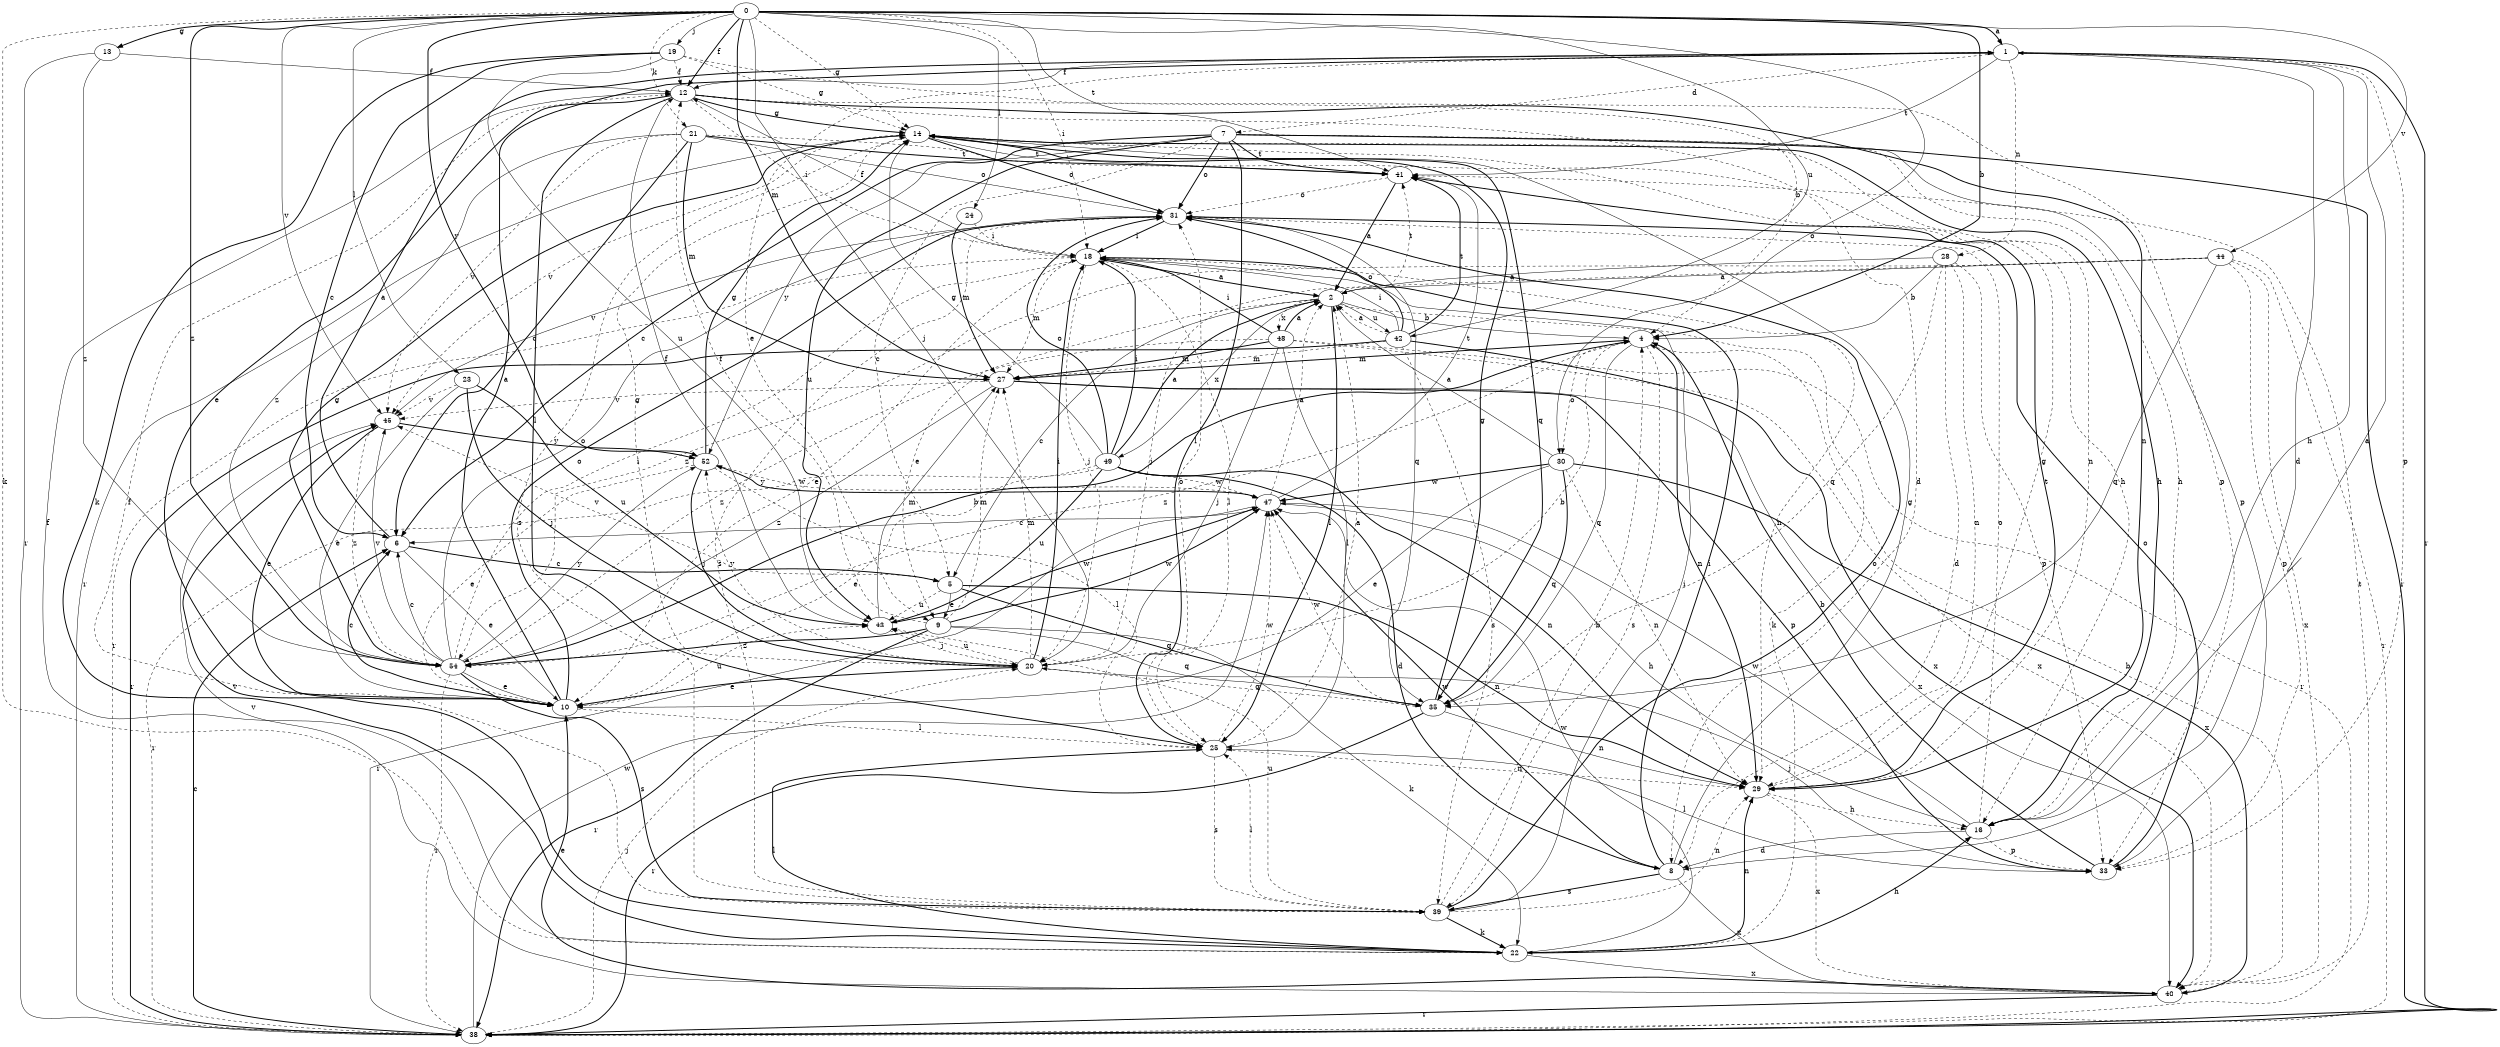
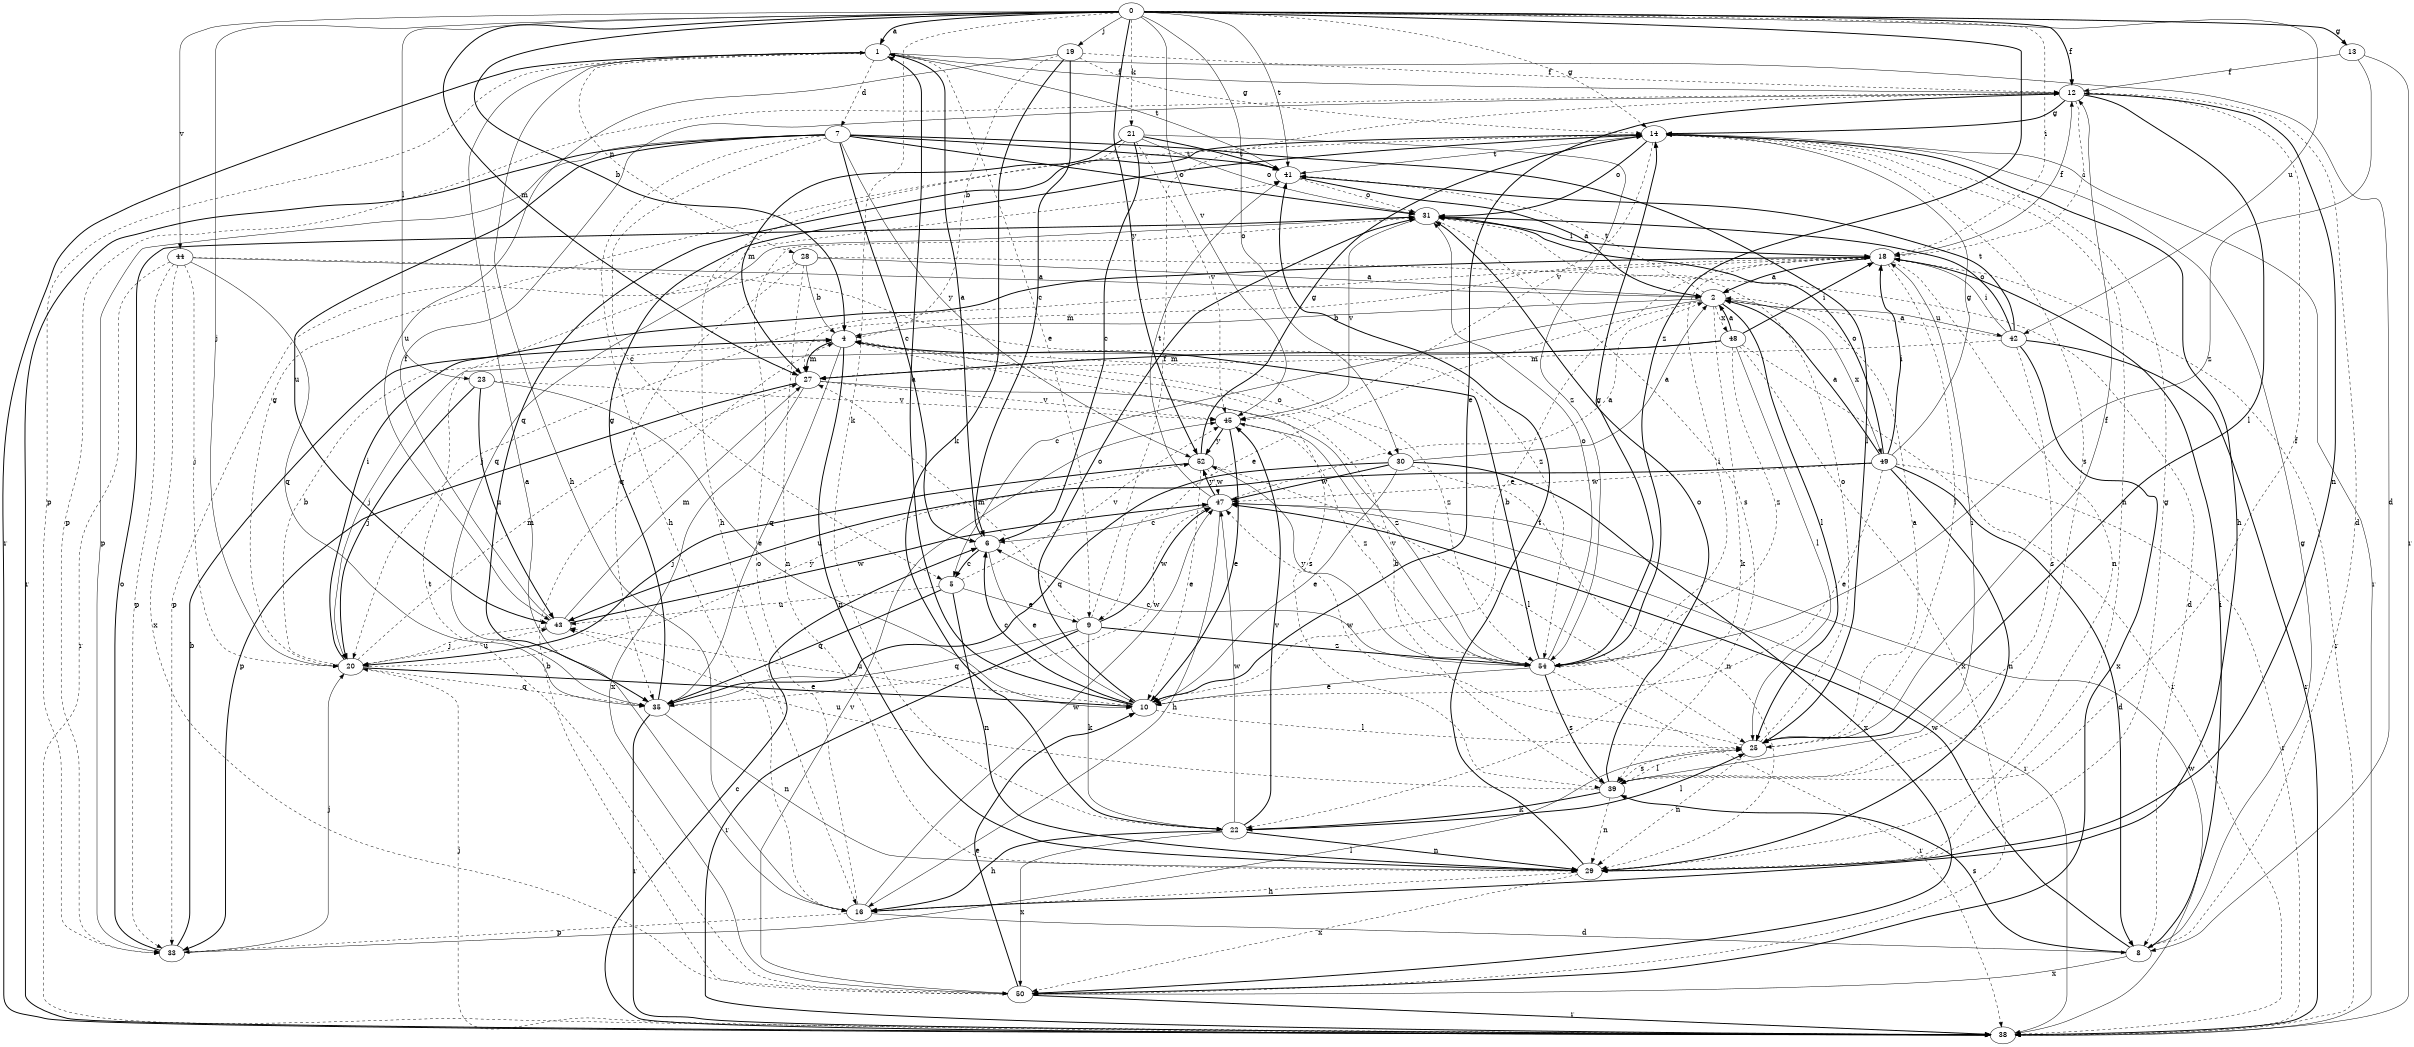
  strict digraph {
    edge [style=dashed]
    0
    1
    4
    12
    13
    14
    18
    19
    20
    21
    22
    23
-   24
    27
    30
    41
    42
    44
    45
    52
    54
    7
    8
    9
    16
    28
    33
    38
    29
    35
    39
    25
    10
    31
    2
    43
    6
    47
-   50 [label=40]
+   50
    5
    48
    49
    0 -> 1 [label=a style=bold]
    0 -> 4 [label=b style=bold]
    0 -> 12 [label=f style=bold]
    0 -> 13 [label=g style=bold]
    0 -> 14 [label=g]
    0 -> 18 [label=i]
    0 -> 19 [label=j style=solid]
    0 -> 20 [label=j style=solid]
    0 -> 21 [label=k]
    0 -> 22 [label=k]
    0 -> 23 [label=l style=solid]
-   0 -> 24 [label=l style=solid]
    0 -> 27 [label=m style=bold]
    0 -> 30 [label=o style=solid]
    0 -> 41 [label=t style=solid]
    0 -> 42 [label=u style=solid]
    0 -> 44 [label=v style=solid]
    0 -> 45 [label=v style=solid]
    0 -> 52 [label=y style=bold]
    0 -> 54 [label=z style=bold]
    1 -> 12 [label=f style=solid]
    1 -> 41 [label=t style=solid]
    1 -> 7 [label=d]
    1 -> 8 [label=d style=solid]
    1 -> 9 [label=e]
    1 -> 16 [label=h style=solid]
    1 -> 28 [label=n]
    1 -> 33 [label=p]
    1 -> 38 [label=r style=bold]
    4 -> 27 [label=m style=bold]
    4 -> 30 [label=o]
    4 -> 54 [label=z]
    4 -> 29 [label=n style=bold]
    4 -> 35 [label=q style=solid]
    4 -> 39 [label=s]
    12 -> 14 [label=g style=bold]
    12 -> 18 [label=i]
    12 -> 8 [label=d]
    12 -> 33 [label=p]
    12 -> 29 [label=n style=bold]
    12 -> 25 [label=l style=bold]
    12 -> 10 [label=e style=bold]
    13 -> 12 [label=f style=solid]
    13 -> 54 [label=z style=solid]
    13 -> 38 [label=r style=solid]
    14 -> 41 [label=t style=solid]
    14 -> 45 [label=v]
    14 -> 16 [label=h style=bold]
    14 -> 38 [label=r style=solid]
    14 -> 29 [label=n]
    14 -> 35 [label=q style=bold]
    14 -> 39 [label=s]
    14 -> 31 [label=o style=bold]
    18 -> 12 [label=f style=solid]
    18 -> 20 [label=j]
    18 -> 27 [label=m]
    18 -> 38 [label=r]
    18 -> 29 [label=n]
    18 -> 25 [label=l]
    18 -> 10 [label=e]
    18 -> 2 [label=a style=bold]
    19 -> 4 [label=b]
    19 -> 12 [label=f]
    19 -> 14 [label=g]
    19 -> 22 [label=k style=bold]
    19 -> 43 [label=u style=solid]
    19 -> 6 [label=c style=bold]
    20 -> 4 [label=b]
    20 -> 14 [label=g]
    20 -> 18 [label=i style=bold]
    20 -> 27 [label=m]
    20 -> 52 [label=y]
    20 -> 35 [label=q]
    20 -> 10 [label=e style=bold]
    20 -> 43 [label=u]
    21 -> 27 [label=m style=bold]
    21 -> 41 [label=t style=bold]
    21 -> 45 [label=v]
    21 -> 54 [label=z style=solid]
    21 -> 16 [label=h]
    21 -> 31 [label=o style=solid]
    21 -> 6 [label=c style=bold]
    22 -> 45 [label=v style=bold]
    22 -> 16 [label=h style=bold]
    22 -> 29 [label=n style=bold]
    22 -> 25 [label=l style=bold]
    22 -> 47 [label=w style=solid]
    22 -> 50 [label=x style=solid]
    23 -> 20 [label=j style=bold]
    23 -> 45 [label=v]
    23 -> 10 [label=e style=solid]
    23 -> 43 [label=u style=bold]
-   24 -> 18 [label=i]
-   24 -> 27 [label=m style=bold]
    27 -> 45 [label=v]
    27 -> 54 [label=z style=solid]
    27 -> 33 [label=p style=bold]
    27 -> 50 [label=x style=solid]
    30 -> 29 [label=n]
    30 -> 35 [label=q style=bold]
    30 -> 10 [label=e style=solid]
    30 -> 2 [label=a style=solid]
    30 -> 47 [label=w style=bold]
    30 -> 50 [label=x style=bold]
    41 -> 31 [label=o]
    41 -> 2 [label=a style=bold]
    42 -> 18 [label=i style=solid]
    42 -> 27 [label=m]
    42 -> 41 [label=t style=bold]
    42 -> 38 [label=r style=bold]
    42 -> 39 [label=s]
    42 -> 31 [label=o style=bold]
    42 -> 2 [label=a]
    42 -> 50 [label=x style=bold]
    44 -> 20 [label=j]
    44 -> 54 [label=z]
    44 -> 33 [label=p]
    44 -> 38 [label=r]
    44 -> 35 [label=q style=solid]
    44 -> 2 [label=a style=solid]
    44 -> 50 [label=x]
    45 -> 52 [label=y style=bold]
    45 -> 54 [label=z]
    45 -> 10 [label=e style=bold]
    52 -> 14 [label=g style=bold]
    52 -> 20 [label=j style=bold]
    52 -> 25 [label=l]
    52 -> 10 [label=e]
    52 -> 47 [label=w]
    54 -> 4 [label=b style=bold]
    54 -> 14 [label=g style=bold]
    54 -> 18 [label=i]
    54 -> 45 [label=v style=solid]
    54 -> 52 [label=y style=solid]
    54 -> 38 [label=r]
    54 -> 39 [label=s style=bold]
    54 -> 10 [label=e style=solid]
    54 -> 31 [label=o style=solid]
    54 -> 6 [label=c style=solid]
    7 -> 41 [label=t style=bold]
    7 -> 52 [label=y style=solid]
    7 -> 16 [label=h]
    7 -> 33 [label=p style=solid]
    7 -> 38 [label=r style=bold]
    7 -> 25 [label=l style=bold]
    7 -> 31 [label=o style=bold]
    7 -> 43 [label=u style=bold]
    7 -> 6 [label=c style=bold]
    7 -> 5 [label=c]
    8 -> 14 [label=g style=solid]
    8 -> 18 [label=i style=bold]
    8 -> 39 [label=s style=bold]
    8 -> 47 [label=w style=bold]
    8 -> 50 [label=x style=solid]
    9 -> 12 [label=f]
    9 -> 22 [label=k style=solid]
    9 -> 27 [label=m]
    9 -> 54 [label=z style=bold]
    9 -> 38 [label=r style=bold]
    9 -> 35 [label=q style=solid]
    9 -> 47 [label=w style=bold]
    16 -> 1 [label=a style=solid]
    16 -> 8 [label=d style=solid]
    16 -> 33 [label=p]
    16 -> 31 [label=o]
    16 -> 47 [label=w style=solid]
    28 -> 4 [label=b style=solid]
    28 -> 8 [label=d]
    28 -> 33 [label=p]
    28 -> 29 [label=n]
    28 -> 35 [label=q]
    28 -> 2 [label=a style=solid]
    33 -> 4 [label=b style=bold]
    33 -> 20 [label=j style=solid]
    33 -> 25 [label=l style=solid]
    33 -> 31 [label=o style=bold]
    38 -> 20 [label=j]
    38 -> 6 [label=c style=bold]
    38 -> 47 [label=w style=solid]
    29 -> 14 [label=g]
    29 -> 41 [label=t style=bold]
    29 -> 16 [label=h]
    29 -> 50 [label=x]
    35 -> 14 [label=g style=bold]
    35 -> 38 [label=r style=bold]
    35 -> 29 [label=n style=solid]
    35 -> 47 [label=w]
    39 -> 4 [label=b]
    39 -> 12 [label=f]
    39 -> 18 [label=i style=solid]
    39 -> 22 [label=k style=bold]
    39 -> 29 [label=n]
    39 -> 25 [label=l]
    39 -> 31 [label=o style=bold]
    39 -> 43 [label=u]
-   22 -> 12 [label=f style=solid]
+   25 -> 12 [label=f style=solid]
    25 -> 29 [label=n]
    25 -> 39 [label=s]
    25 -> 31 [label=o]
    25 -> 2 [label=a]
    25 -> 47 [label=w]
    10 -> 1 [label=a style=bold]
    10 -> 25 [label=l]
    10 -> 31 [label=o style=bold]
    10 -> 43 [label=u]
    10 -> 6 [label=c style=bold]
    31 -> 18 [label=i style=bold]
    31 -> 45 [label=v style=solid]
    31 -> 35 [label=q style=solid]
    31 -> 39 [label=s]
    2 -> 4 [label=b style=solid]
    2 -> 22 [label=k]
    2 -> 41 [label=t]
    2 -> 42 [label=u style=solid]
    2 -> 9 [label=e]
    2 -> 25 [label=l style=bold]
    2 -> 5 [label=c style=solid]
    2 -> 48 [label=x]
    2 -> 49 [label=x style=solid]
    43 -> 12 [label=f style=solid]
    43 -> 20 [label=j]
    43 -> 27 [label=m style=solid]
    43 -> 47 [label=w style=bold]
    6 -> 1 [label=a style=bold]
    6 -> 10 [label=e style=solid]
    6 -> 5 [label=c style=bold]
    47 -> 41 [label=t style=solid]
    47 -> 52 [label=y style=bold]
    47 -> 16 [label=h style=solid]
    47 -> 38 [label=r style=solid]
    47 -> 2 [label=a]
    47 -> 6 [label=c style=solid]
    50 -> 4 [label=b]
    50 -> 41 [label=t]
    50 -> 45 [label=v style=solid]
    50 -> 38 [label=r style=bold]
    50 -> 10 [label=e style=bold]
    5 -> 45 [label=v]
    5 -> 9 [label=e style=solid]
    5 -> 29 [label=n style=bold]
    5 -> 35 [label=q style=bold]
    5 -> 43 [label=u]
    48 -> 18 [label=i style=bold]
    48 -> 20 [label=j style=solid]
    48 -> 27 [label=m style=bold]
    48 -> 54 [label=z]
    48 -> 38 [label=r]
    48 -> 25 [label=l style=solid]
    48 -> 2 [label=a style=bold]
    48 -> 50 [label=x]
    49 -> 14 [label=g style=solid]
    49 -> 18 [label=i style=bold]
    49 -> 8 [label=d style=bold]
    49 -> 38 [label=r]
    49 -> 29 [label=n style=bold]
    49 -> 10 [label=e]
    49 -> 31 [label=o style=bold]
    49 -> 2 [label=a style=bold]
    49 -> 43 [label=u style=bold]
    49 -> 47 [label=w]
  }
